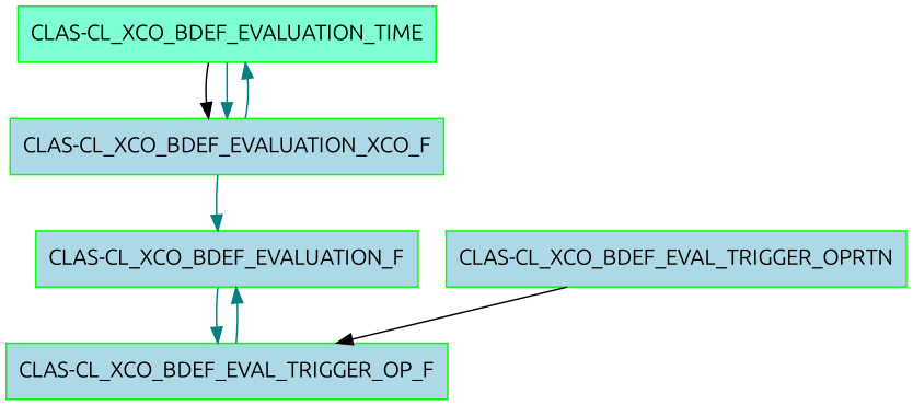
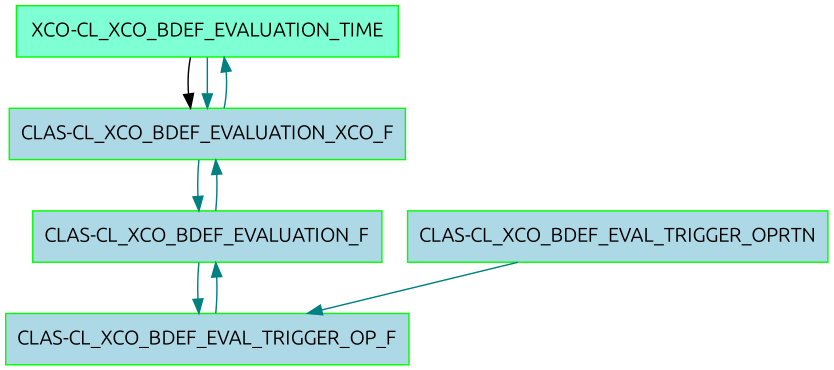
  digraph {
    fontname=Ubuntu
    node [color=green fillcolor=lightblue fontname=Ubuntu shape=box style=filled]
    edge [color=teal fontname=Ubuntu]
-   "CLAS-CL_XCO_BDEF_EVALUATION_TIME" [fillcolor=aquamarine]
+   "CLAS-CL_XCO_BDEF_EVALUATION_TIME" [fillcolor=aquamarine label="XCO-CL_XCO_BDEF_EVALUATION_TIME"]
    n2 [label="CLAS-CL_XCO_BDEF_EVALUATION_XCO_F"]
    "CLAS-CL_XCO_BDEF_EVALUATION_F"
    "CLAS-CL_XCO_BDEF_EVAL_TRIGGER_OP_F"
    "CLAS-CL_XCO_BDEF_EVAL_TRIGGER_OPRTN"
    "CLAS-CL_XCO_BDEF_EVALUATION_TIME" -> n2 [color=black]
    "CLAS-CL_XCO_BDEF_EVALUATION_TIME" -> n2
    n2 -> "CLAS-CL_XCO_BDEF_EVALUATION_TIME"
    n2 -> "CLAS-CL_XCO_BDEF_EVALUATION_F"
+   "CLAS-CL_XCO_BDEF_EVALUATION_F" -> n2
    "CLAS-CL_XCO_BDEF_EVALUATION_F" -> "CLAS-CL_XCO_BDEF_EVAL_TRIGGER_OP_F"
    "CLAS-CL_XCO_BDEF_EVAL_TRIGGER_OP_F" -> "CLAS-CL_XCO_BDEF_EVALUATION_F"
-   "CLAS-CL_XCO_BDEF_EVAL_TRIGGER_OPRTN" -> "CLAS-CL_XCO_BDEF_EVAL_TRIGGER_OP_F" [color=black]
+   "CLAS-CL_XCO_BDEF_EVAL_TRIGGER_OPRTN" -> "CLAS-CL_XCO_BDEF_EVAL_TRIGGER_OP_F"
  }
